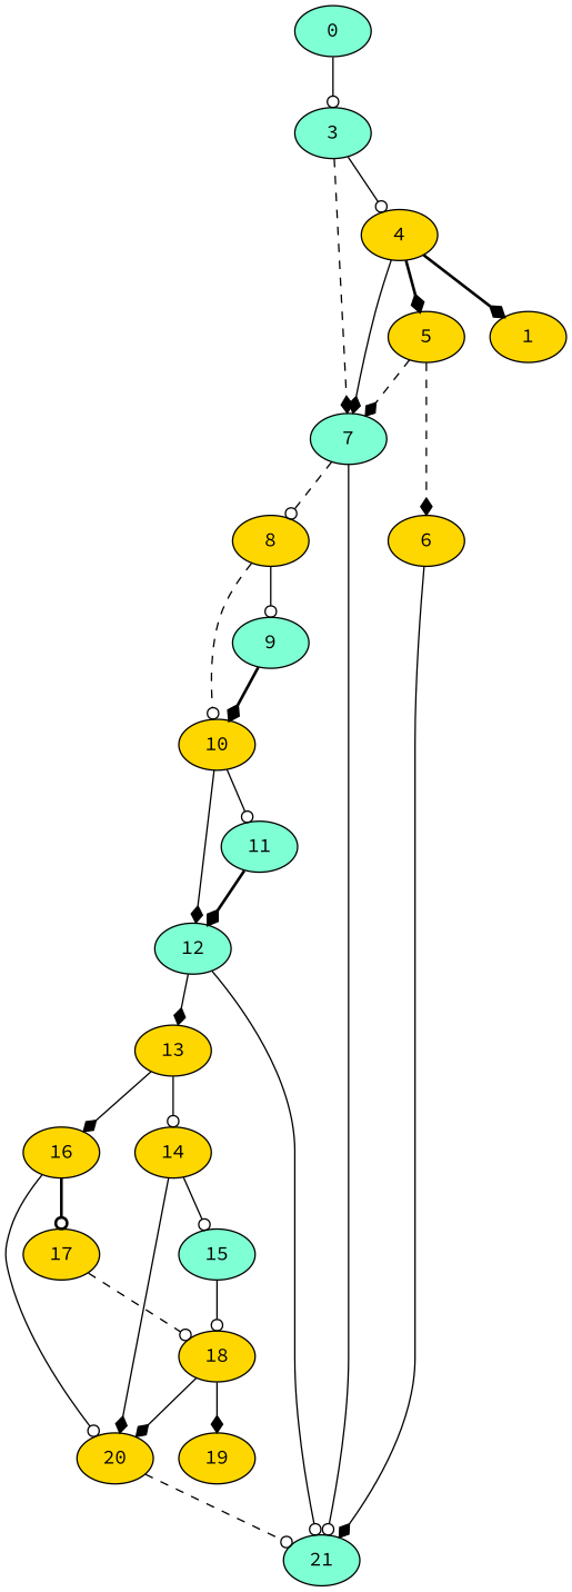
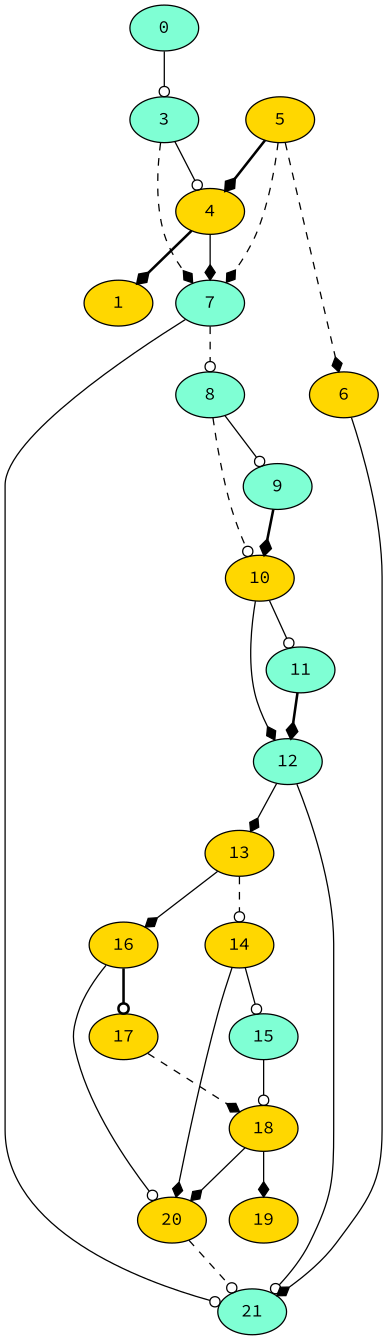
  digraph {
    fontname="Source Code Pro"
    node [fillcolor=gold fontname="Source Code Pro" style=filled]
    edge [arrowhead=diamond fontname="Source Code Pro" style=solid]
    0 [fillcolor=aquamarine]
    3 [fillcolor=aquamarine]
    4
    7 [fillcolor=aquamarine]
    1
    5
    21 [fillcolor=aquamarine]
-   8
+   8 [fillcolor=aquamarine]
    6
    9 [fillcolor=aquamarine]
    10
    11 [fillcolor=aquamarine]
    12 [fillcolor=aquamarine]
    13
    14
    16
    15 [fillcolor=aquamarine]
    20
    17
    18
    19
    0 -> 3 [arrowhead=odot]
    3 -> 4 [arrowhead=odot]
    3 -> 7 [style=dashed]
    4 -> 7
    4 -> 1 [style=bold]
-   4 -> 5 [style=bold]
+   5 -> 4 [style=bold]
    7 -> 21 [arrowhead=odot]
    7 -> 8 [arrowhead=odot style=dashed]
    5 -> 7 [style=dashed]
    5 -> 6 [style=dashed]
    8 -> 9 [arrowhead=odot]
    8 -> 10 [arrowhead=odot style=dashed]
    6 -> 21
    9 -> 10 [style=bold]
    10 -> 11 [arrowhead=odot]
    10 -> 12
    11 -> 12 [style=bold]
    12 -> 21 [arrowhead=odot]
    12 -> 13
-   13 -> 14 [arrowhead=odot]
+   13 -> 14 [arrowhead=odot style=dashed]
    13 -> 16
    14 -> 15 [arrowhead=odot]
    14 -> 20
    16 -> 20 [arrowhead=odot]
    16 -> 17 [arrowhead=odot style=bold]
    15 -> 18 [arrowhead=odot]
    20 -> 21 [arrowhead=odot style=dashed]
-   17 -> 18 [arrowhead=odot style=dashed]
+   17 -> 18 [style=dashed]
    18 -> 20
    18 -> 19
  }
